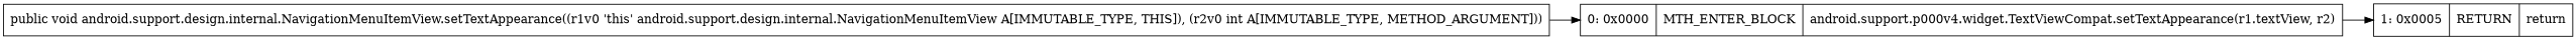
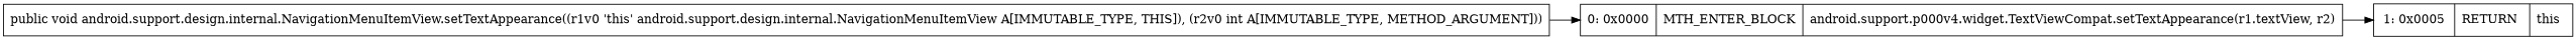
  digraph {
    rankdir=LR
    node [shape=record]
    n1 [label="{0\:\ 0x0000|MTH_ENTER_BLOCK\l|android.support.p000v4.widget.TextViewCompat.setTextAppearance(r1.textView, r2)\l}"]
-   n2 [label="{1\:\ 0x0005|RETURN\l|return\l}"]
+   n2 [label="{1\:\ 0x0005|RETURN\l|this\l}"]
    n3 [label="{public void android.support.design.internal.NavigationMenuItemView.setTextAppearance((r1v0 'this' android.support.design.internal.NavigationMenuItemView A[IMMUTABLE_TYPE, THIS]), (r2v0 int A[IMMUTABLE_TYPE, METHOD_ARGUMENT])) }"]
    n1 -> n2
    n3 -> n1
  }
